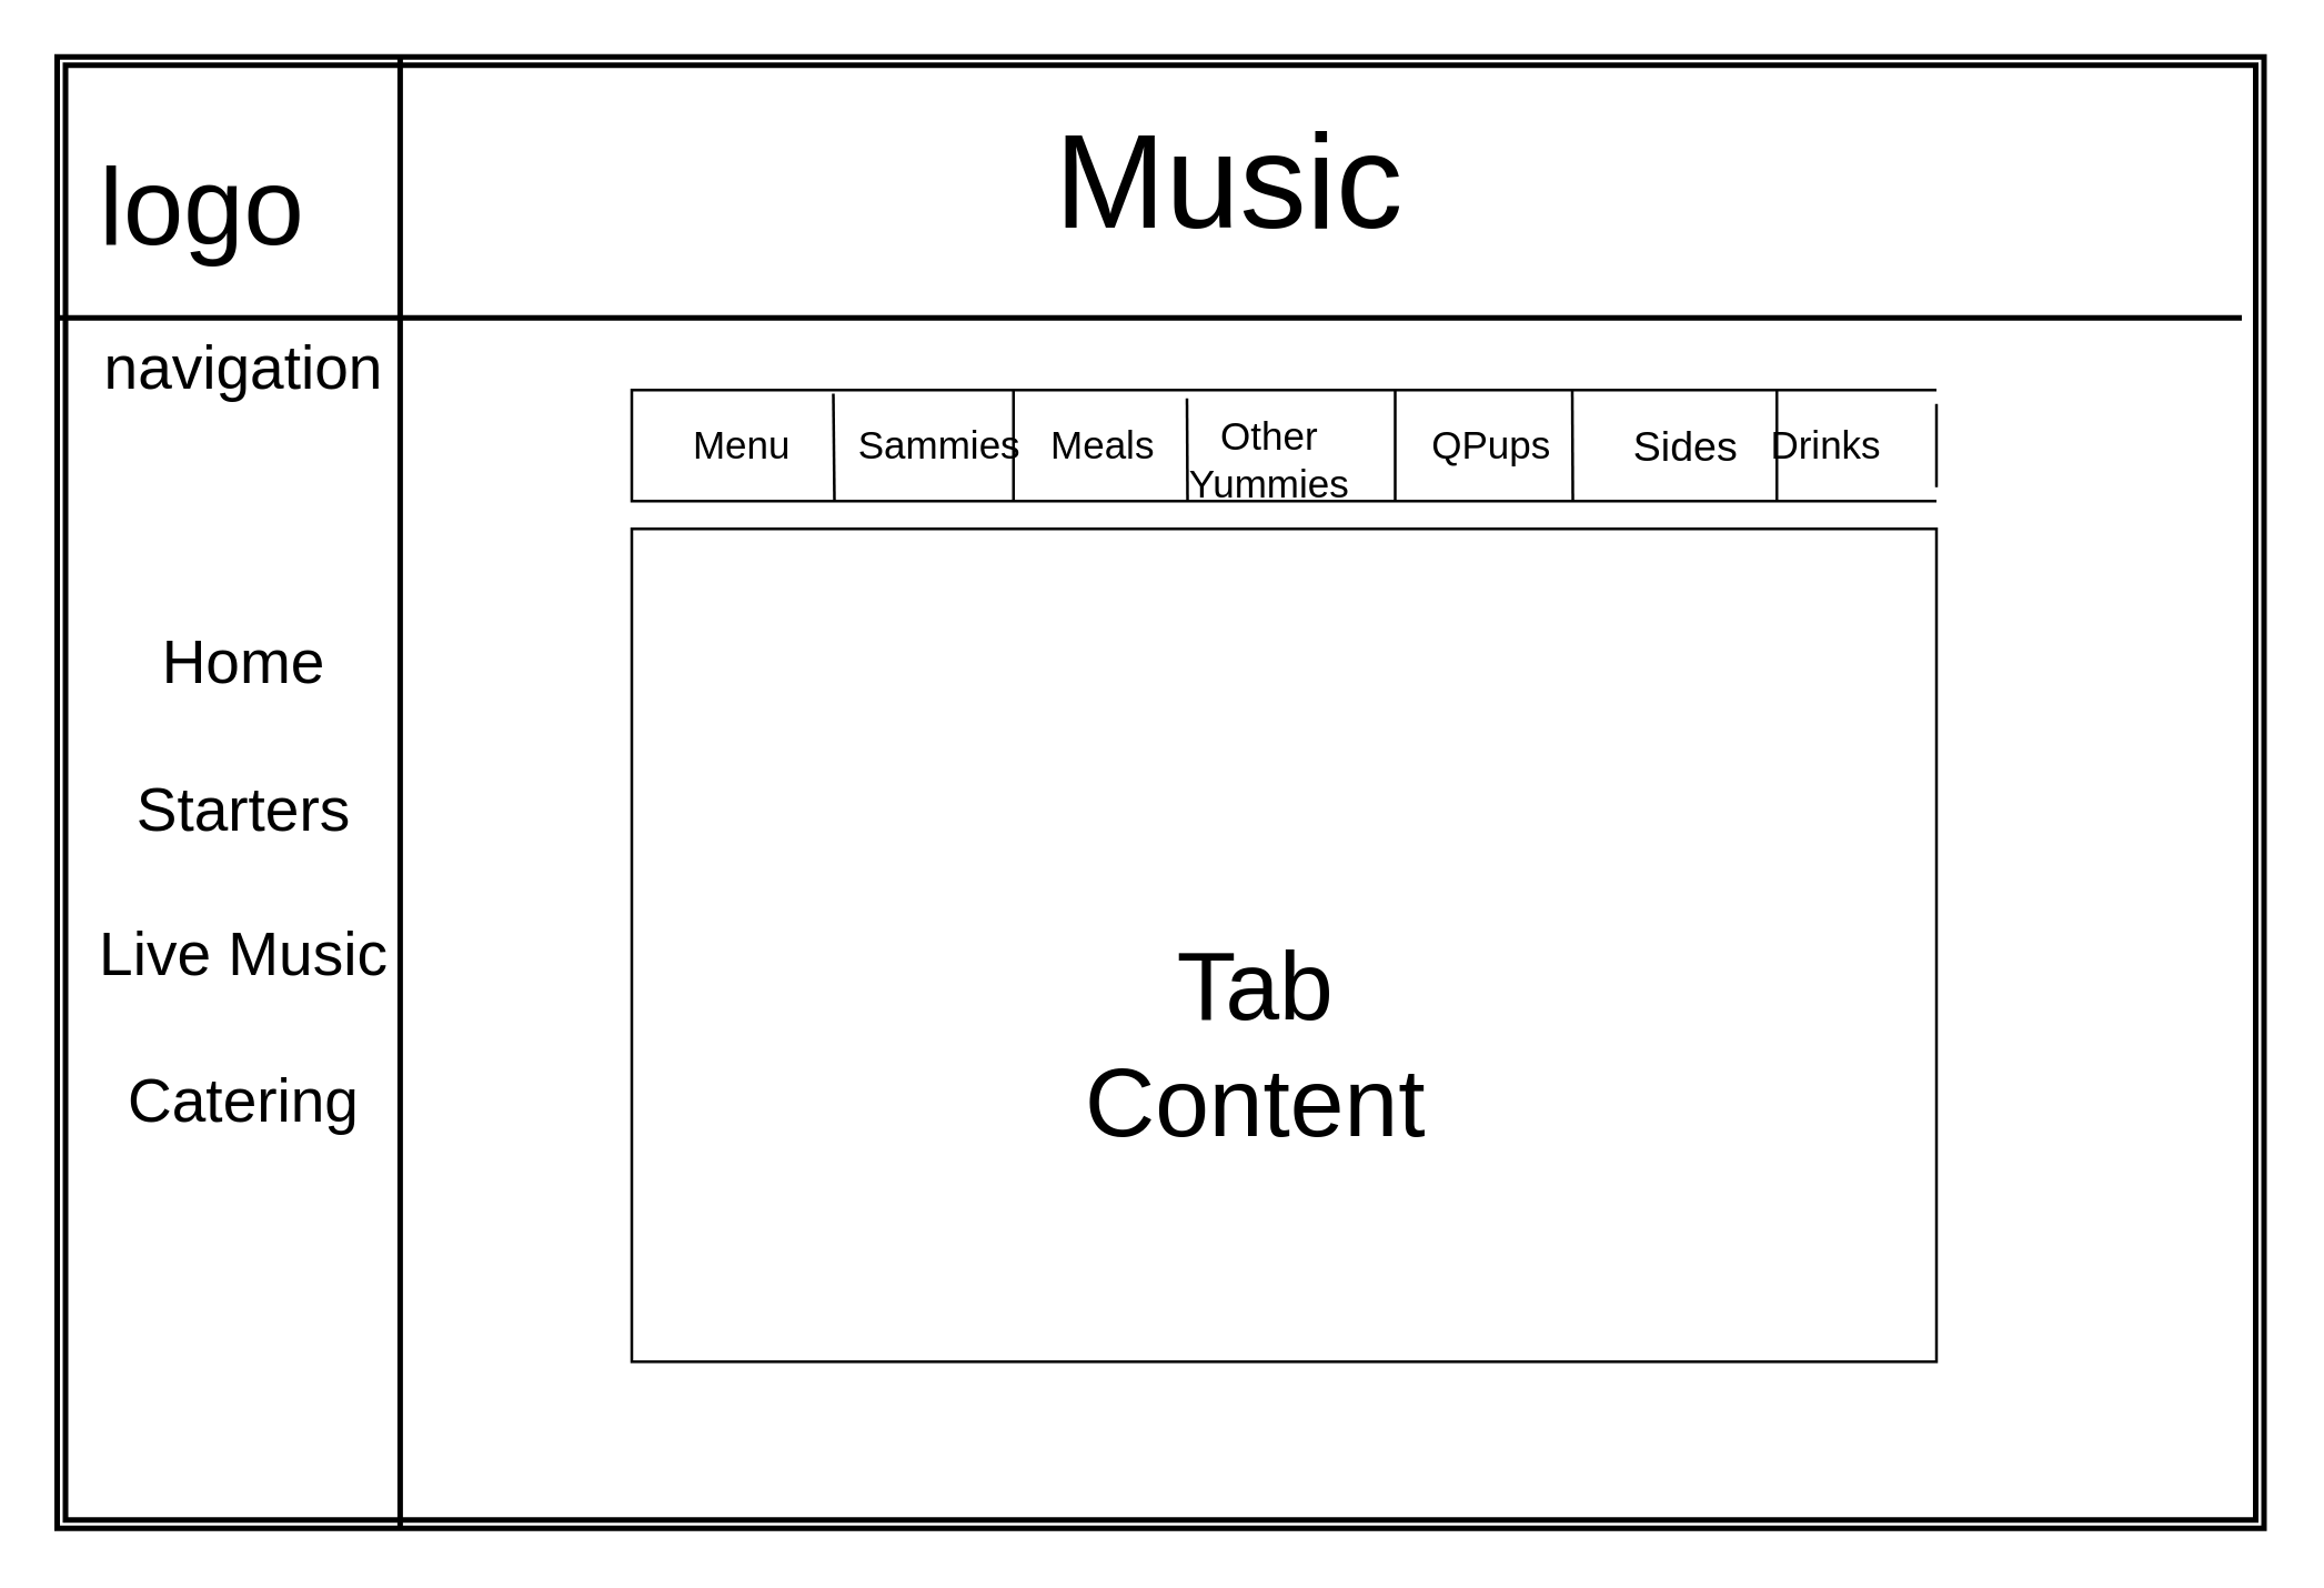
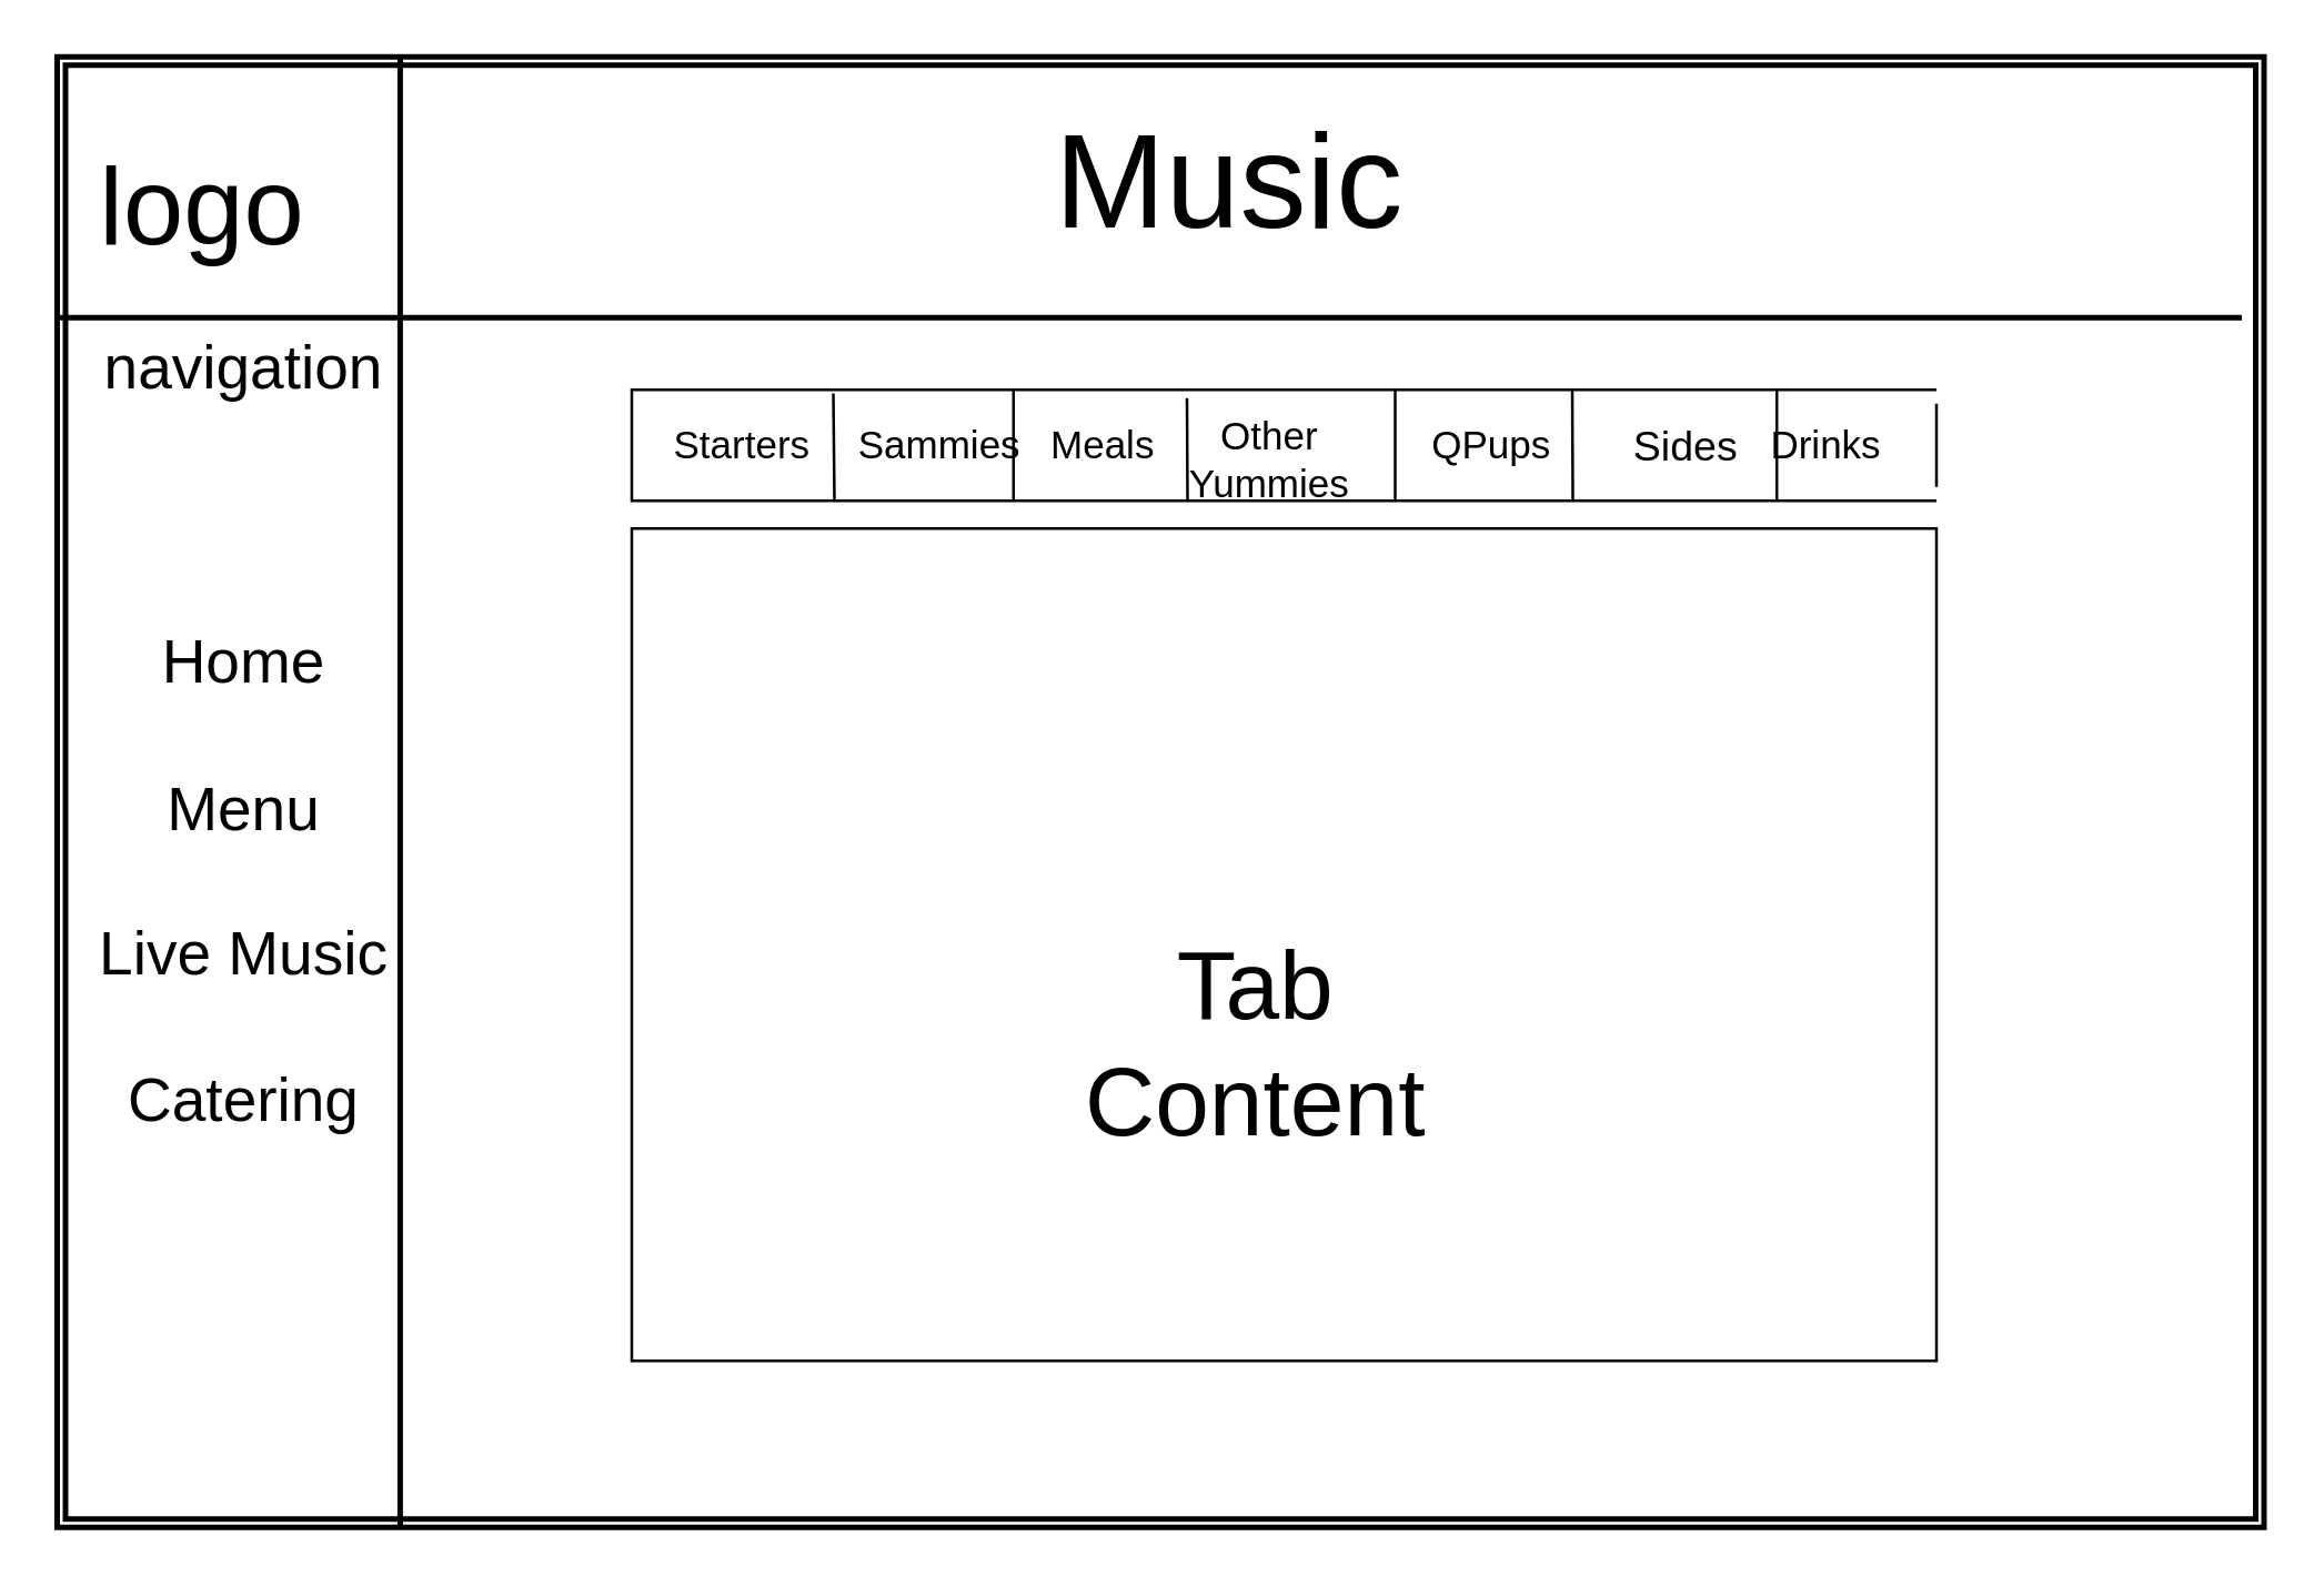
  <mxCell id="0" />
  <mxCell id="1" parent="0" />
  <mxCell id="2" value="" style="shape=ext;double=1;whiteSpace=wrap;html=1;aspect=fixed;fontFamily=Helvetica;fontSize=12;fontColor=#000000;align=center;strokeColor=#000000;strokeWidth=2;fillColor=#ffffff;" parent="1" vertex="1"><mxGeometry x="20" y="20" width="795" height="530" as="geometry" /></mxCell>
  <mxCell id="3" value="" style="line;strokeWidth=2;direction=south;html=1;" parent="1" vertex="1"><mxGeometry x="127" y="20" width="33.13" height="530" as="geometry" /></mxCell>
  <mxCell id="4" value="" style="line;strokeWidth=2;html=1;" parent="1" vertex="1"><mxGeometry x="20" y="110" width="787" height="7.94" as="geometry" /></mxCell>
  <mxCell id="5" value="&lt;font style=&quot;font-size: 39px&quot;&gt;logo&lt;/font&gt;" style="text;html=1;align=center;verticalAlign=middle;resizable=0;points=[];autosize=1;" parent="1" vertex="1"><mxGeometry x="27" y="60" width="90" height="30" as="geometry" /></mxCell>
- <mxCell id="6" value="&lt;font style=&quot;font-size: 22px&quot;&gt;navigation&lt;br&gt;&lt;br&gt;&lt;br&gt;&lt;br&gt;Home&lt;br&gt;&lt;br&gt;Starters&lt;br&gt;&lt;br&gt;Live Music&lt;br&gt;&lt;br&gt;Catering&lt;/font&gt;" style="text;html=1;align=center;verticalAlign=middle;resizable=0;points=[];autosize=1;" parent="1" vertex="1"><mxGeometry x="27" y="170" width="120" height="190" as="geometry" /></mxCell>
+ <mxCell id="6" value="&lt;font style=&quot;font-size: 22px&quot;&gt;navigation&lt;br&gt;&lt;br&gt;&lt;br&gt;&lt;br&gt;Home&lt;br&gt;&lt;br&gt;Menu&lt;br&gt;&lt;br&gt;Live Music&lt;br&gt;&lt;br&gt;Catering&lt;/font&gt;" style="text;html=1;align=center;verticalAlign=middle;resizable=0;points=[];autosize=1;" parent="1" vertex="1"><mxGeometry x="27" y="170" width="120" height="190" as="geometry" /></mxCell>
  <mxCell id="7" value="&lt;font style=&quot;font-size: 48px&quot;&gt;Music&lt;/font&gt;" style="text;html=1;align=center;verticalAlign=middle;resizable=0;points=[];autosize=1;" parent="1" vertex="1"><mxGeometry x="357" y="50" width="170" height="30" as="geometry" /></mxCell>
  <mxCell id="8" value="" style="rounded=0;whiteSpace=wrap;html=1;" vertex="1" parent="1"><mxGeometry x="227" y="140" width="550" height="40" as="geometry" /></mxCell>
  <mxCell id="9" value="" style="endArrow=none;html=1;entryX=0.132;entryY=0.032;entryDx=0;entryDy=0;entryPerimeter=0;" edge="1" parent="1" target="8"><mxGeometry width="50" height="50" relative="1" as="geometry"><mxPoint x="300" y="180" as="sourcePoint" /><mxPoint x="577" y="260" as="targetPoint" /></mxGeometry></mxCell>
  <mxCell id="10" value="" style="endArrow=none;html=1;entryX=0.25;entryY=0;entryDx=0;entryDy=0;exitX=0.25;exitY=1;exitDx=0;exitDy=0;" edge="1" parent="1" source="8" target="8"><mxGeometry width="50" height="50" relative="1" as="geometry"><mxPoint x="308.5" y="197" as="sourcePoint" /><mxPoint x="309.6" y="151.28" as="targetPoint" /></mxGeometry></mxCell>
  <mxCell id="11" value="" style="endArrow=none;html=1;exitX=0.364;exitY=0.996;exitDx=0;exitDy=0;exitPerimeter=0;" edge="1" parent="1" source="8"><mxGeometry width="50" height="50" relative="1" as="geometry"><mxPoint x="318.5" y="207" as="sourcePoint" /><mxPoint x="427" y="143" as="targetPoint" /></mxGeometry></mxCell>
  <mxCell id="12" value="" style="endArrow=none;html=1;entryX=0.5;entryY=0;entryDx=0;entryDy=0;exitX=0.5;exitY=1;exitDx=0;exitDy=0;" edge="1" parent="1" source="8" target="8"><mxGeometry width="50" height="50" relative="1" as="geometry"><mxPoint x="328.5" y="217" as="sourcePoint" /><mxPoint x="329.6" y="171.28" as="targetPoint" /></mxGeometry></mxCell>
  <mxCell id="13" value="" style="endArrow=none;html=1;entryX=0.616;entryY=-0.004;entryDx=0;entryDy=0;entryPerimeter=0;" edge="1" parent="1" target="8"><mxGeometry width="50" height="50" relative="1" as="geometry"><mxPoint x="566" y="180" as="sourcePoint" /><mxPoint x="512" y="150" as="targetPoint" /></mxGeometry></mxCell>
  <mxCell id="14" value="" style="endArrow=none;html=1;exitX=0.75;exitY=0;exitDx=0;exitDy=0;entryX=0.75;entryY=1;entryDx=0;entryDy=0;" edge="1" parent="1" source="8" target="8"><mxGeometry width="50" height="50" relative="1" as="geometry"><mxPoint x="527" y="310" as="sourcePoint" /><mxPoint x="577" y="260" as="targetPoint" /></mxGeometry></mxCell>
- <mxCell id="15" value="&lt;font style=&quot;font-size: 14px&quot;&gt;Menu&lt;/font&gt;" style="text;html=1;strokeColor=none;fillColor=none;align=center;verticalAlign=middle;whiteSpace=wrap;rounded=0;" vertex="1" parent="1"><mxGeometry x="247" y="150" width="40" height="20" as="geometry" /></mxCell>
+ <mxCell id="15" value="&lt;font style=&quot;font-size: 14px&quot;&gt;Starters&lt;/font&gt;" style="text;html=1;strokeColor=none;fillColor=none;align=center;verticalAlign=middle;whiteSpace=wrap;rounded=0;" vertex="1" parent="1"><mxGeometry x="247" y="150" width="40" height="20" as="geometry" /></mxCell>
  <mxCell id="16" value="&lt;span style=&quot;font-size: 14px&quot;&gt;Sammies&lt;/span&gt;" style="text;html=1;strokeColor=none;fillColor=none;align=left;verticalAlign=middle;whiteSpace=wrap;rounded=0;" vertex="1" parent="1"><mxGeometry x="307" y="150" width="40" height="20" as="geometry" /></mxCell>
  <mxCell id="17" value="&lt;font style=&quot;font-size: 14px&quot;&gt;Meals&lt;/font&gt;" style="text;html=1;strokeColor=none;fillColor=none;align=center;verticalAlign=middle;whiteSpace=wrap;rounded=0;" vertex="1" parent="1"><mxGeometry x="377" y="150" width="40" height="20" as="geometry" /></mxCell>
  <mxCell id="18" value="&lt;font style=&quot;font-size: 14px&quot;&gt;Other&lt;br&gt;Yummies&lt;/font&gt;" style="text;html=1;strokeColor=none;fillColor=none;align=center;verticalAlign=middle;whiteSpace=wrap;rounded=0;" vertex="1" parent="1"><mxGeometry x="437" y="155" width="40" height="20" as="geometry" /></mxCell>
  <mxCell id="19" value="&lt;font style=&quot;font-size: 14px&quot;&gt;QPups&lt;/font&gt;" style="text;html=1;strokeColor=none;fillColor=none;align=center;verticalAlign=middle;whiteSpace=wrap;rounded=0;" vertex="1" parent="1"><mxGeometry x="517" y="150" width="40" height="20" as="geometry" /></mxCell>
  <mxCell id="20" value="&lt;font style=&quot;font-size: 15px&quot;&gt;Sides&lt;/font&gt;" style="text;html=1;strokeColor=none;fillColor=none;align=center;verticalAlign=middle;whiteSpace=wrap;rounded=0;" vertex="1" parent="1"><mxGeometry x="587" y="150" width="40" height="20" as="geometry" /></mxCell>
  <mxCell id="21" value="&lt;font style=&quot;font-size: 14px&quot;&gt;Drinks&lt;/font&gt;" style="text;html=1;align=center;verticalAlign=middle;resizable=0;points=[];autosize=1;" vertex="1" parent="1"><mxGeometry x="627" y="150" width="60" height="20" as="geometry" /></mxCell>
  <mxCell id="22" value="" style="endArrow=none;html=1;entryX=0.862;entryY=0.01;entryDx=0;entryDy=0;entryPerimeter=0;exitX=0.862;exitY=1.128;exitDx=0;exitDy=0;exitPerimeter=0;" edge="1" parent="1" source="8" target="8"><mxGeometry width="50" height="50" relative="1" as="geometry"><mxPoint x="397" y="200" as="sourcePoint" /><mxPoint x="447" y="150" as="targetPoint" /></mxGeometry></mxCell>
  <mxCell id="23" value="" style="rounded=0;whiteSpace=wrap;html=1;strokeColor=none;" vertex="1" parent="1"><mxGeometry x="697" y="130" width="90" height="60" as="geometry" /></mxCell>
  <mxCell id="24" value="" style="endArrow=none;html=1;entryX=0;entryY=0.25;entryDx=0;entryDy=0;exitX=0;exitY=0.75;exitDx=0;exitDy=0;" edge="1" parent="1" source="23" target="23"><mxGeometry width="50" height="50" relative="1" as="geometry"><mxPoint x="397" y="200" as="sourcePoint" /><mxPoint x="447" y="150" as="targetPoint" /></mxGeometry></mxCell>
  <mxCell id="25" value="" style="rounded=0;whiteSpace=wrap;html=1;" vertex="1" parent="1"><mxGeometry x="227" y="190" width="470" height="300" as="geometry" /></mxCell>
  <mxCell id="26" value="&lt;font style=&quot;font-size: 35px&quot;&gt;Tab Content&lt;/font&gt;" style="text;html=1;strokeColor=none;fillColor=none;align=center;verticalAlign=middle;whiteSpace=wrap;rounded=0;" vertex="1" parent="1"><mxGeometry x="382" y="365" width="140" height="20" as="geometry" /></mxCell>
